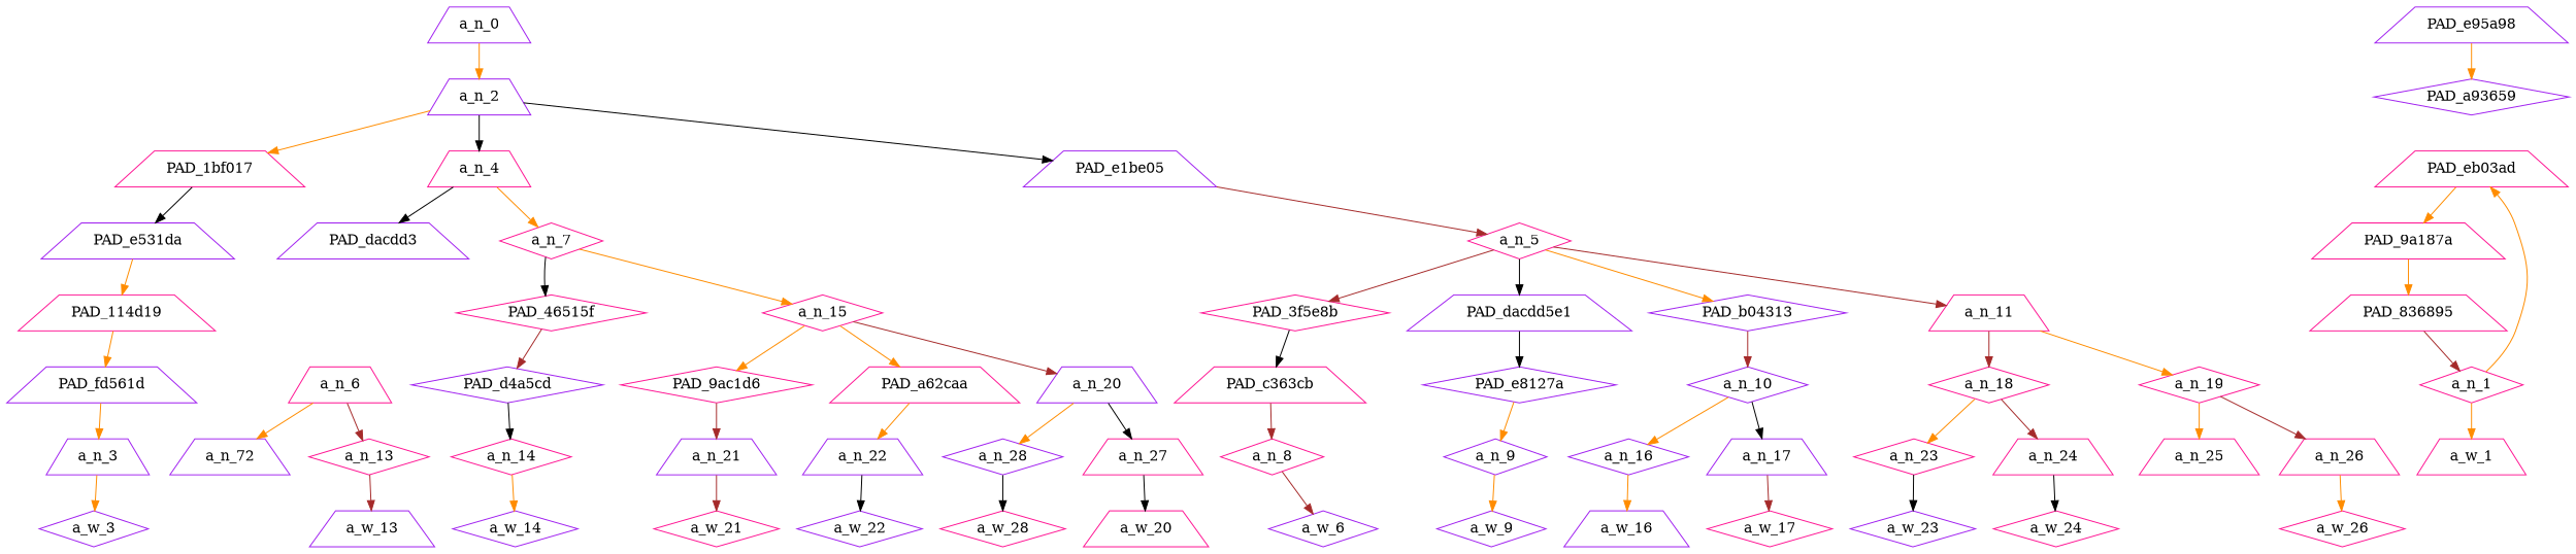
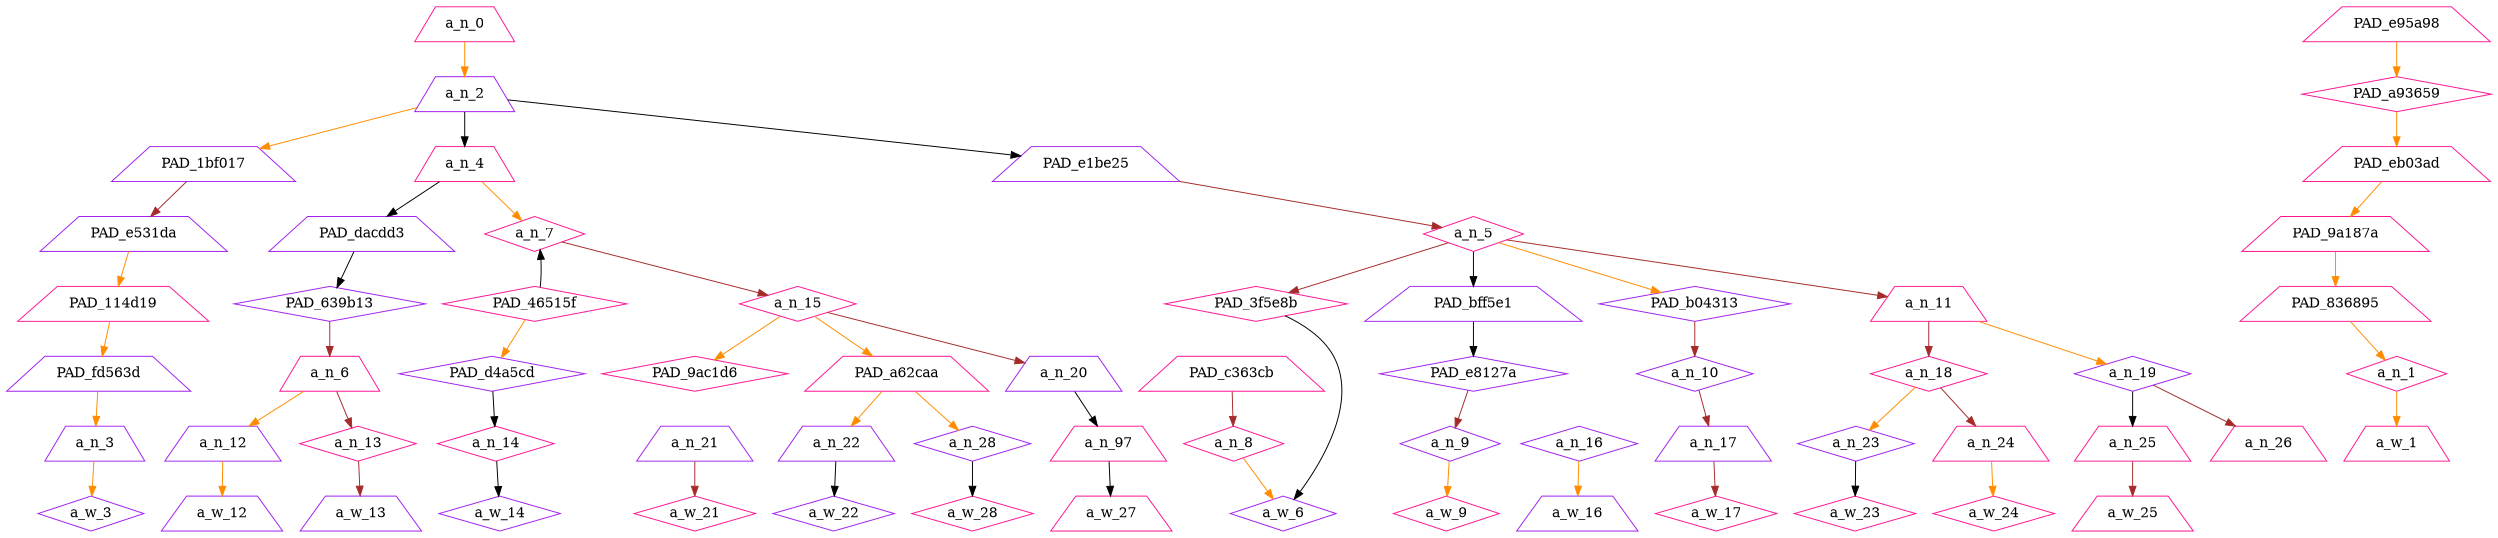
  strict digraph {
    node [color=deeppink div_dir=1 index=0 level=1 shape=trapezium text_span="[0]" value=0.03103677]
    edge [color=darkorange]
-   a_n_0 [color=purple level=7 text_span="[0, 1, 2, 3, 4, 5, 6, 7, 8, 9, 10, 11, 12, 13, 14, 15, 16]" value=0.99999998]
+   a_n_0 [level=7 text_span="[0, 1, 2, 3, 4, 5, 6, 7, 8, 9, 10, 11, 12, 13, 14, 15, 16]" value=0.99999998]
    a_n_2 [color=purple index=1 level=6 text_span="[1, 2, 3, 4, 5, 6, 7, 8, 9, 10, 11, 12, 13, 14, 15, 16]" value=0.96796643]
-   PAD_e95a98 [color=purple level=6]
-   PAD_a93659 [color=purple level=5 shape=diamond]
-   PAD_1bf017 [index=1 level=5 text_span="[1]" value=0.02863137]
+   PAD_e95a98 [level=6]
+   PAD_a93659 [level=5 shape=diamond]
+   PAD_1bf017 [color=purple index=1 level=5 text_span="[1]" value=0.02863137]
    a_n_4 [index=2 level=5 text_span="[2, 3, 4, 5, 6, 7, 8]" value=0.56430717]
-   PAD_e1be05 [color=purple index=3 level=5 text_span="[9, 10, 11, 12, 13, 14, 15, 16]" value=0.37403777]
+   PAD_e1be05 [color=purple index=3 level=5 text_span="[9, 10, 11, 12, 13, 14, 15, 16]" value=0.37403777 label=PAD_e1be25]
    PAD_eb03ad [level=4]
    PAD_e531da [color=purple index=1 level=4 text_span="[1]" value=0.02863137]
    PAD_dacdd3 [color=purple index=2 level=4 text_span="[2, 3]" value=0.08029645]
    a_n_7 [index=3 level=4 shape=diamond text_span="[4, 5, 6, 7, 8]" value=0.48309185]
    a_n_5 [index=4 level=4 shape=diamond text_span="[9, 10, 11, 12, 13, 14, 15, 16]" value=0.37403777]
    PAD_9a187a [level=3]
    PAD_836895 [level=2]
    a_n_1 [shape=diamond]
    a_w_1 [div_dir=0 level=0 value=why]
    PAD_114d19 [index=1 level=3 text_span="[1]" value=0.02863137]
+   PAD_639b13 [color=purple index=2 level=3 shape=diamond text_span="[2, 3]" value=0.08029645]
    PAD_46515f [index=3 level=3 shape=diamond text_span="[4]" value=0.06269282]
    a_n_15 [index=4 level=3 shape=diamond text_span="[5, 6, 7, 8]" value=0.41953459]
    PAD_3f5e8b [index=5 level=3 shape=diamond text_span="[9]" value=0.03201762]
-   PAD_bff5e1 [color=purple index=6 level=3 text_span="[10]" value=0.07022535 label=PAD_dacdd5e1]
+   PAD_bff5e1 [color=purple index=6 level=3 text_span="[10]" value=0.07022535]
    PAD_b04313 [color=purple index=7 level=3 shape=diamond text_span="[11, 12]" value=0.14453359]
    a_n_11 [index=8 level=3 text_span="[13, 14, 15, 16]" value=0.12676815]
-   PAD_fd563d [color=purple index=1 level=2 text_span="[1]" value=0.02863137 label=PAD_fd561d]
+   PAD_fd563d [color=purple index=1 level=2 text_span="[1]" value=0.02863137]
    a_n_3 [color=purple index=1 text_span="[1]" value=0.02863137]
    a_w_3 [color=purple div_dir=0 index=1 level=0 shape=diamond text_span="[1]" value=would]
    a_n_6 [index=2 level=2 text_span="[2, 3]" value=0.08029645]
    PAD_d4a5cd [color=purple index=3 level=2 shape=diamond text_span="[4]" value=0.06269282]
    PAD_9ac1d6 [index=5 level=2 shape=diamond text_span="[7]" value=0.11901682]
    PAD_a62caa [index=6 level=2 text_span="[8]" value=0.11296479]
    a_n_20 [color=purple index=4 level=2 text_span="[5, 6]" value=0.18670830]
-   a_n_12 [color=purple index=2 text_span="[2]" value=0.03662639 label=a_n_72]
+   a_n_12 [color=purple index=2 text_span="[2]" value=0.03662639]
    a_n_13 [index=3 shape=diamond text_span="[3]" value=0.04334174]
+   a_w_12 [color=purple div_dir=0 index=2 level=0 text_span="[2]" value=any]
    a_w_13 [color=purple div_dir=0 index=3 level=0 text_span="[3]" value=self]
    a_n_14 [index=4 shape=diamond text_span="[4]" value=0.06269282]
    a_n_21 [color=purple index=7 text_span="[7]" value=0.11901682]
    a_n_22 [color=purple index=8 text_span="[8]" value=0.11296479]
-   a_n_27 [index=5 text_span="[5]" value=0.09522088]
+   a_n_27 [index=5 text_span="[5]" value=0.09522088 label=a_n_97]
    a_n_28 [color=purple index=6 shape=diamond text_span="[6]" value=0.09061527]
    a_w_14 [color=purple div_dir=0 index=4 level=0 shape=diamond text_span="[4]" value=respecting]
    a_w_21 [div_dir=0 index=7 level=0 shape=diamond text_span="[7]" value=guzzling]
    a_w_22 [color=purple div_dir=0 index=8 level=0 shape=diamond text_span="[8]" value=moslem]
-   a_w_27 [div_dir=0 index=5 level=0 text_span="[5]" value=camel label=a_w_20]
+   a_w_27 [div_dir=0 index=5 level=0 text_span="[5]" value=camel]
    a_w_28 [div_dir=0 index=6 level=0 shape=diamond text_span="[6]" value=piss]
    PAD_c363cb [index=7 level=2 text_span="[9]" value=0.03201762]
    PAD_e8127a [color=purple index=8 level=2 shape=diamond text_span="[10]" value=0.07022535]
    a_n_10 [color=purple index=9 level=2 shape=diamond text_span="[11, 12]" value=0.14453359]
    a_n_18 [index=10 level=2 shape=diamond text_span="[13, 14]" value=0.06101711]
-   a_n_19 [index=11 level=2 shape=diamond text_span="[15, 16]" value=0.06564798]
+   a_n_19 [color=purple index=11 level=2 shape=diamond text_span="[15, 16]" value=0.06564798]
    a_n_8 [index=9 shape=diamond text_span="[9]" value=0.03201762]
    a_n_9 [color=purple index=10 shape=diamond text_span="[10]" value=0.07022535]
    a_n_16 [color=purple index=11 shape=diamond text_span="[11]" value=0.03166936]
    a_n_17 [color=purple index=12 text_span="[12]" value=0.11228882]
-   a_n_23 [index=13 shape=diamond text_span="[13]" value=0.03078285]
+   a_n_23 [color=purple index=13 shape=diamond text_span="[13]" value=0.03078285]
    a_n_24 [index=14 text_span="[14]" value=0.03009225]
    a_n_25 [div_dir=-1 index=15 text_span="[15]" value=0.02804102]
    a_n_26 [index=16 text_span="[16]" value=0.03760224]
    n60 [color=purple div_dir=0 index=9 label=a_w_6 level=0 shape=diamond text_span="[9]" value=give]
-   a_w_9 [color=purple div_dir=0 index=10 level=0 shape=diamond text_span="[10]" value=lurch]
+   a_w_9 [div_dir=0 index=10 level=0 shape=diamond text_span="[10]" value=lurch]
    a_w_16 [color=purple div_dir=0 index=11 level=0 text_span="[11]" value=the]
    a_w_17 [div_dir=0 index=12 level=0 shape=diamond text_span="[12]" value=horseface]
-   a_w_23 [color=purple div_dir=0 index=13 level=0 shape=diamond text_span="[13]" value=the1]
+   a_w_23 [div_dir=0 index=13 level=0 shape=diamond text_span="[13]" value=the1]
    a_w_24 [div_dir=0 index=14 level=0 shape=diamond text_span="[14]" value=time]
-   a_w_26 [div_dir=0 index=16 level=0 shape=diamond text_span="[16]" value=day]
+   a_w_25 [div_dir=0 index=15 level=0 text_span="[15]" value=of]
    a_n_0 -> a_n_2
    a_n_2 -> PAD_1bf017
    a_n_2 -> a_n_4 [color=black]
    a_n_2 -> PAD_e1be05 [color=black]
    PAD_e95a98 -> PAD_a93659
-   a_n_1 -> PAD_eb03ad
-   PAD_1bf017 -> PAD_e531da [color=black]
+   PAD_a93659 -> PAD_eb03ad
+   PAD_1bf017 -> PAD_e531da [color=brown]
    a_n_4 -> PAD_dacdd3 [color=black]
    a_n_4 -> a_n_7
    PAD_e1be05 -> a_n_5 [color=brown]
    PAD_eb03ad -> PAD_9a187a
    PAD_e531da -> PAD_114d19
-   a_n_7 -> PAD_46515f [color=black]
-   a_n_7 -> a_n_15
+   PAD_dacdd3 -> PAD_639b13 [color=black]
+   PAD_46515f -> a_n_7 [color=black]
+   a_n_7 -> a_n_15 [color=brown]
    a_n_5 -> PAD_3f5e8b [color=brown]
    a_n_5 -> PAD_bff5e1 [color=black]
    a_n_5 -> PAD_b04313
    a_n_5 -> a_n_11 [color=brown]
    PAD_9a187a -> PAD_836895
-   PAD_836895 -> a_n_1 [color=brown]
+   PAD_836895 -> a_n_1
    a_n_1 -> a_w_1
    PAD_114d19 -> PAD_fd563d
-   PAD_46515f -> PAD_d4a5cd [color=brown]
+   PAD_639b13 -> a_n_6 [color=brown]
+   PAD_46515f -> PAD_d4a5cd
    a_n_15 -> PAD_9ac1d6
    a_n_15 -> PAD_a62caa
    a_n_15 -> a_n_20 [color=brown]
-   PAD_3f5e8b -> PAD_c363cb [color=black]
+   PAD_3f5e8b -> n60 [color=black]
    PAD_bff5e1 -> PAD_e8127a [color=black]
    PAD_b04313 -> a_n_10 [color=brown]
    a_n_11 -> a_n_18 [color=brown]
    a_n_11 -> a_n_19
    PAD_fd563d -> a_n_3
    a_n_3 -> a_w_3
    a_n_6 -> a_n_12
    a_n_6 -> a_n_13 [color=brown]
    PAD_d4a5cd -> a_n_14 [color=black]
-   PAD_9ac1d6 -> a_n_21 [color=brown]
    PAD_a62caa -> a_n_22
    a_n_20 -> a_n_27 [color=black]
-   a_n_20 -> a_n_28
+   PAD_a62caa -> a_n_28
+   a_n_12 -> a_w_12
    a_n_13 -> a_w_13 [color=brown]
-   a_n_14 -> a_w_14
+   a_n_14 -> a_w_14 [color=black]
    a_n_21 -> a_w_21 [color=brown]
    a_n_22 -> a_w_22 [color=black]
    a_n_27 -> a_w_27 [color=black]
    a_n_28 -> a_w_28 [color=black]
    PAD_c363cb -> a_n_8 [color=brown]
-   PAD_e8127a -> a_n_9
-   a_n_10 -> a_n_16
-   a_n_10 -> a_n_17 [color=black]
+   PAD_e8127a -> a_n_9 [color=brown]
+   a_n_10 -> a_n_17 [color=brown]
    a_n_18 -> a_n_23
    a_n_18 -> a_n_24 [color=brown]
-   a_n_19 -> a_n_25
+   a_n_19 -> a_n_25 [color=black]
    a_n_19 -> a_n_26 [color=brown]
-   a_n_8 -> n60 [color=brown]
+   a_n_8 -> n60
    a_n_9 -> a_w_9
    a_n_16 -> a_w_16
    a_n_17 -> a_w_17 [color=brown]
    a_n_23 -> a_w_23 [color=black]
-   a_n_24 -> a_w_24 [color=black]
-   a_n_26 -> a_w_26
+   a_n_24 -> a_w_24
+   a_n_25 -> a_w_25 [color=brown]
  }
